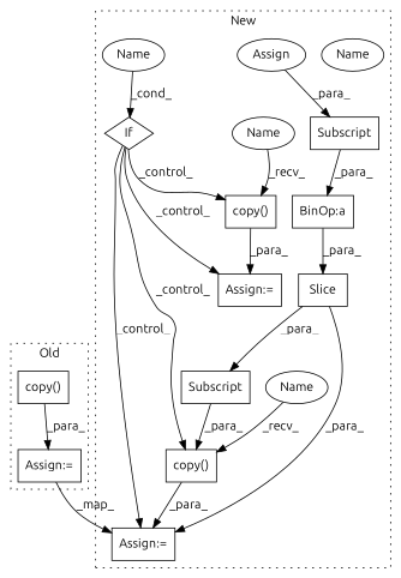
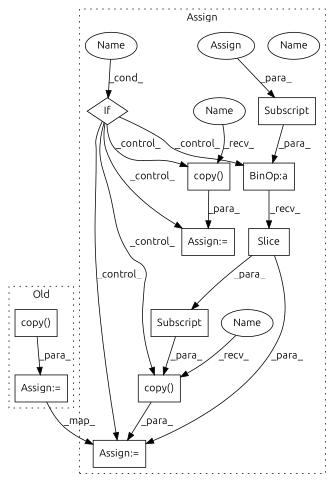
  digraph {
    fontname=Ubuntu
    node [a=87 fontname=Ubuntu l=3 s=13235 shape=box]
    edge [fontname=Ubuntu]
    n1 [a=75 l="16,1" label="copy()" s="8195,8247"]
    n2 [a=68 label="Assign:=" s=8192]
    n3 [a=80 l=121 label=Slice s=13327]
    n4 [a=82 l=82 label="BinOp:a" s=13348]
    n5 [a=96 label=If s=13232 shape=diamond]
    n6 [a=63 l="146,0" label=Subscript s="13303,0"]
    n7 [a=75 l="16,157" label="copy()" s="13287,13516"]
    n8 [a=63 l="20,0" label=Subscript s="13328,0"]
    n9 [a=75 l="16,20" label="copy()" s="14151,14203"]
    n10 [l=12 label=Name shape=ellipse]
    n11 [a=76 l=1 label=Assign s=13346 shape=ellipse]
    n12 [a=68 label="Assign:=" s=14148]
    n13 [a=68 label="Assign:=" s=13284]
    n14 [l=12 label=Name shape=ellipse]
    n15 [l=10 label=Name s=13287 shape=ellipse]
    n16 [l=10 label=Name s=14151 shape=ellipse]
    subgraph cluster_1 {
      label=Old
      style=dotted
      n1
      n2
    }
    subgraph cluster_2 {
-     label=New
+     label=Assign
      style=dotted
      n3
      n4
      n5
      n6
      n7
      n8
      n9
      n10
      n11
      n12
      n13
      n14
      n15
      n16
    }
    n1 -> n2 [label=_para_]
    n2 -> n13 [label=_map_]
    n3 -> n6 [label=_para_]
    n3 -> n13 [label=_para_]
-   n4 -> n3 [label=_para_]
+   n4 -> n3 [label=_recv_]
+   n5 -> n4 [label=_control_]
    n5 -> n7 [label=_control_]
    n5 -> n9 [label=_control_]
    n5 -> n12 [label=_control_]
    n5 -> n13 [label=_control_]
    n6 -> n7 [label=_para_]
    n7 -> n13 [label=_para_]
    n8 -> n4 [label=_para_]
    n9 -> n12 [label=_para_]
    n11 -> n8 [label=_para_]
    n14 -> n5 [label=_cond_]
    n15 -> n7 [label=_recv_]
    n16 -> n9 [label=_recv_]
  }
